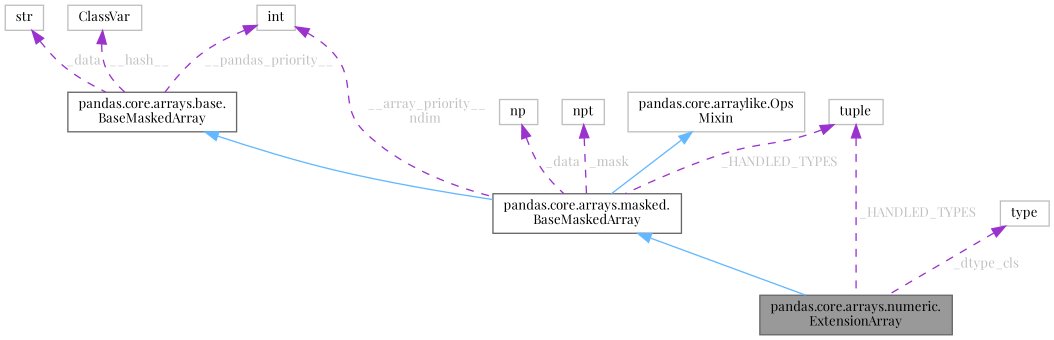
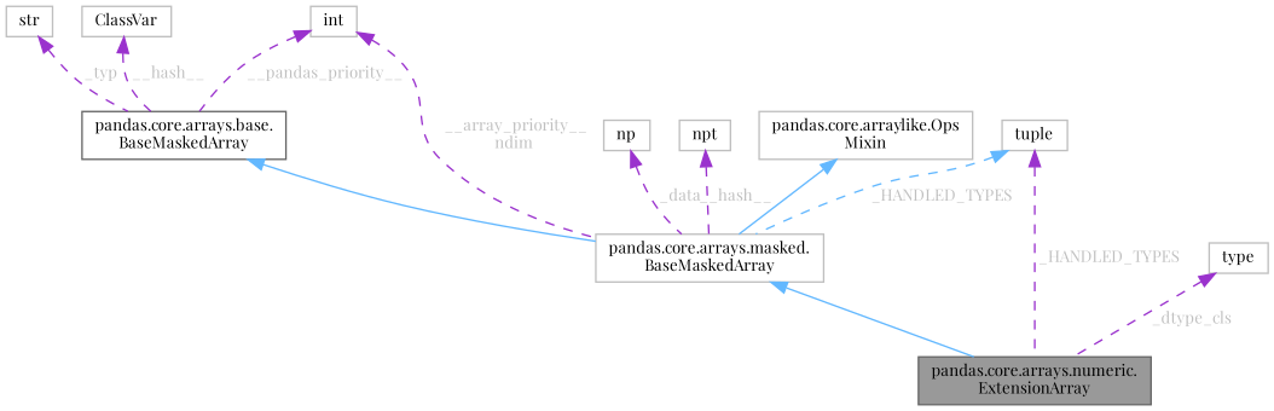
  digraph {
    fontname="Playfair Display"
    node [color=grey75 fillcolor=white fontname="Playfair Display" fontsize=10 shape=box style=filled]
    edge [color=darkorchid3 dir=back fontname="Playfair Display" fontsize=10 labelfontname=Helvetica labelfontsize=10 style=dashed fontcolor=grey]
    n1 [color=gray40 fillcolor=grey60 fontcolor=black height=0.2 label="pandas.core.arrays.numeric.\lExtensionArray" width=0.4]
-   n2 [color=gray40 height=0.2 label="pandas.core.arrays.masked.\lBaseMaskedArray" width=0.4]
+   n2 [height=0.2 label="pandas.core.arrays.masked.\lBaseMaskedArray" width=0.4]
    n3 [height=0.2 label="pandas.core.arraylike.Ops\lMixin" width=0.4]
    n4 [color=gray40 height=0.2 label="pandas.core.arrays.base.\lBaseMaskedArray" width=0.4]
    n5 [height=0.2 label=str width=0.4]
    n6 [height=0.2 label=int width=0.4]
    n7 [height=0.2 label=ClassVar width=0.4]
    n8 [height=0.2 label=np width=0.4]
    n9 [height=0.2 label=npt width=0.4]
    n10 [height=0.2 label=tuple width=0.4]
    n11 [height=0.2 label=type width=0.4]
    n2 -> n1 [color=steelblue1 style=solid fontcolor=""]
    n3 -> n2 [color=steelblue1 style=solid fontcolor=""]
    n4 -> n2 [color=steelblue1 style=solid fontcolor=""]
-   n5 -> n4 [label=" _data"]
+   n5 -> n4 [label=" _typ"]
    n6 -> n2 [label=" __array_priority__\nndim"]
    n6 -> n4 [label=" __pandas_priority__"]
    n7 -> n4 [label=" __hash__"]
    n8 -> n2 [label=" _data"]
-   n9 -> n2 [label=" _mask"]
+   n9 -> n2 [label=" __hash__"]
    n10 -> n1 [label=" _HANDLED_TYPES"]
-   n10 -> n2 [label=" _HANDLED_TYPES"]
+   n10 -> n2 [color=steelblue1 label=" _HANDLED_TYPES"]
    n11 -> n1 [label=" _dtype_cls"]
  }
